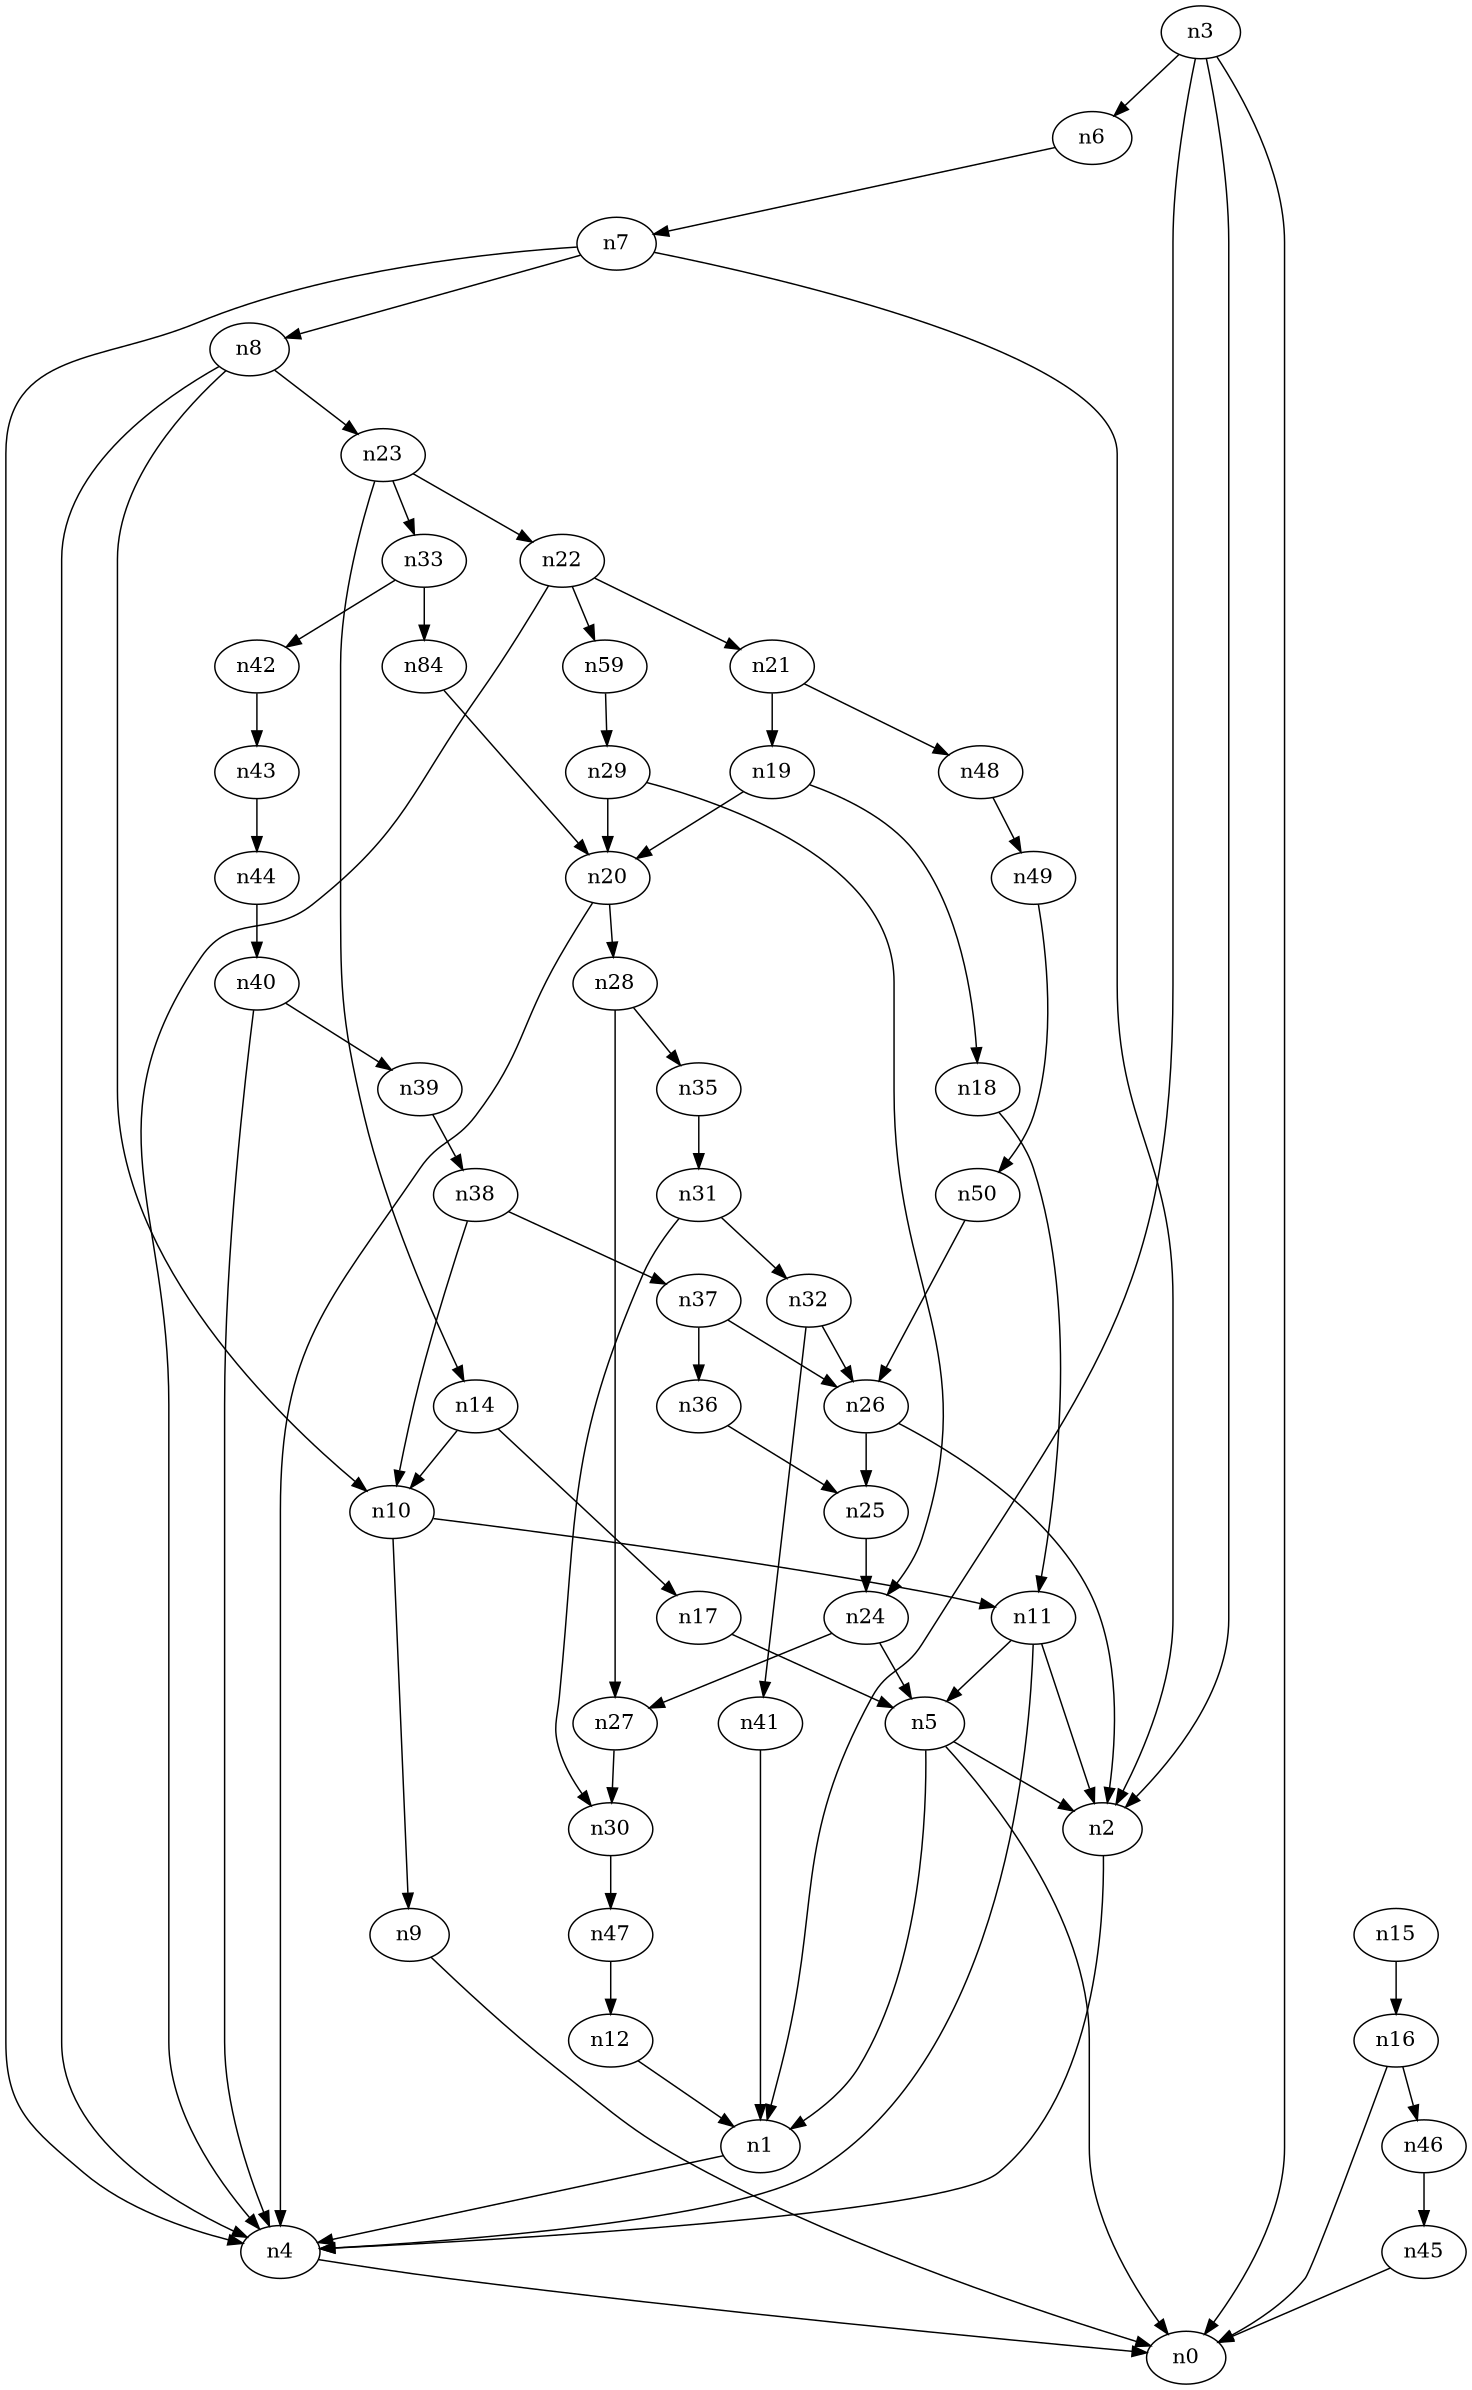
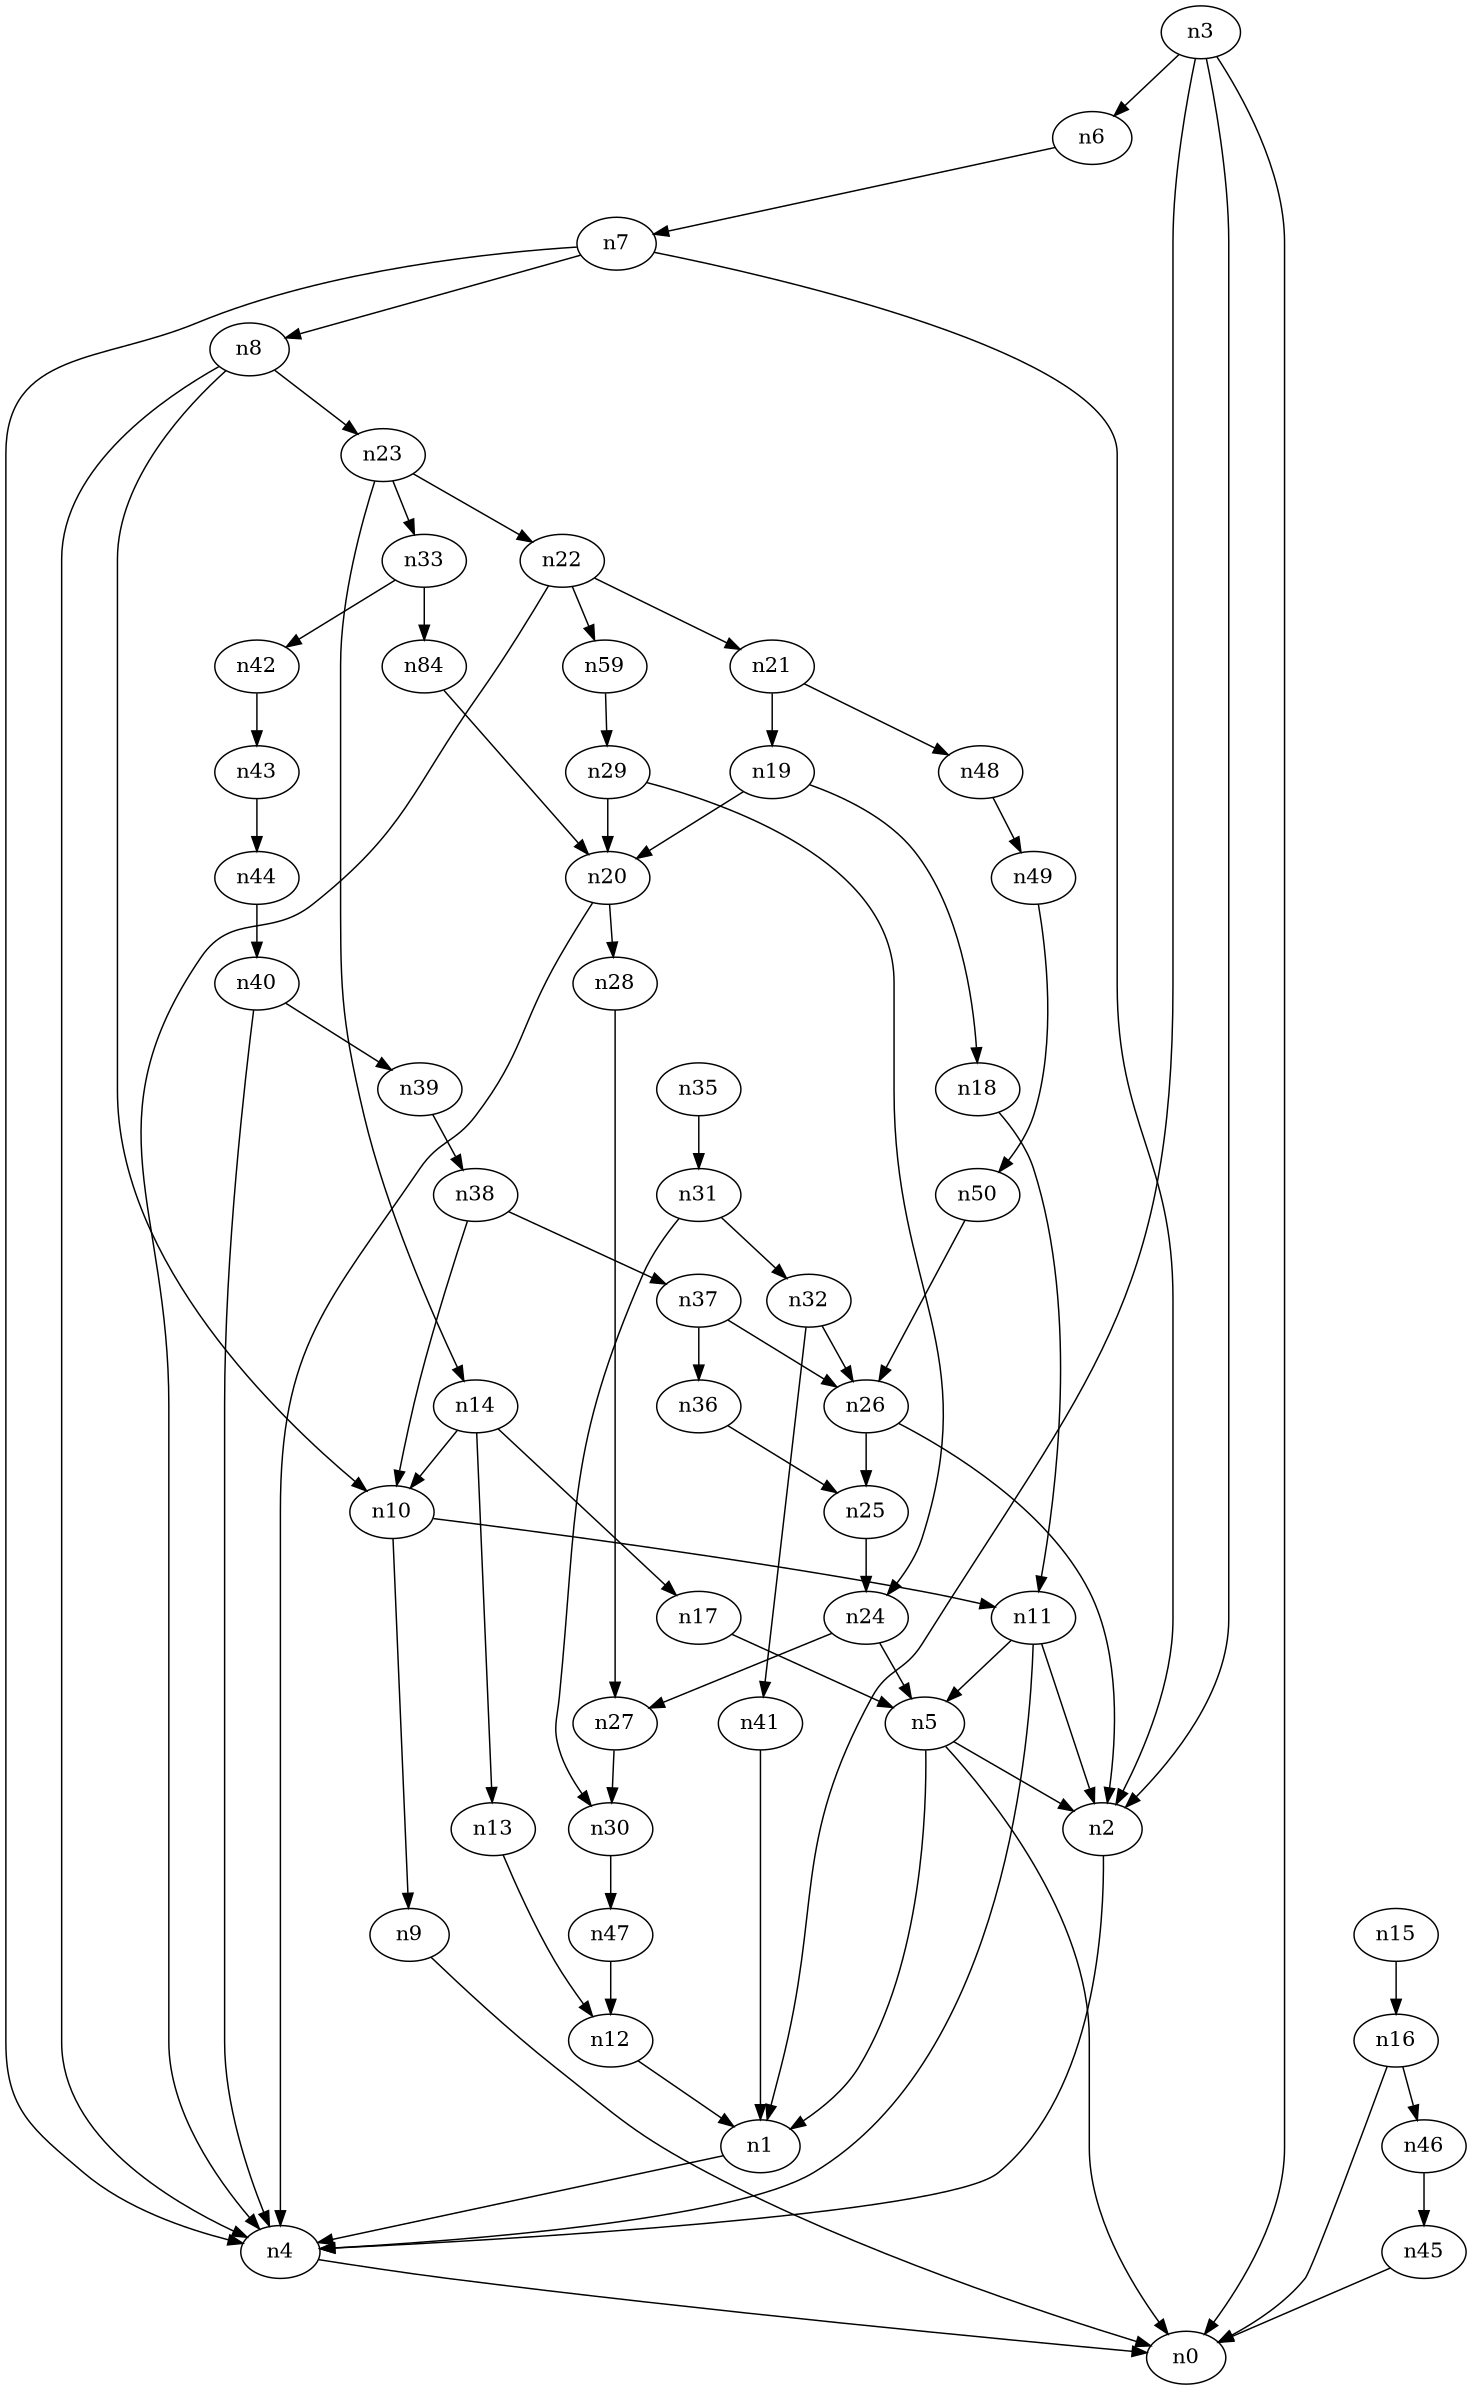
  digraph {
    n1
    n4
    n0
    n2
    n3
    n6
    n7
    n8
    n5
    n10
    n23
    n9
    n11
    n14
    n22
    n33
+   n13
    n17
    n21
    n51 [label=n59]
    n34 [label=n84]
    n42
    n15
    n16
    n46
    n12
    n45
    n18
    n19
    n20
    n28
    n27
    n35
    n30
    n31
    n48
    n49
    n50
    n29
    n24
    n43
    n47
    n25
    n26
    n32
    n41
    n44
    n36
    n37
    n38
    n39
    n40
    n1 -> n4
    n4 -> n0
    n2 -> n4
    n3 -> n1
    n3 -> n0
    n3 -> n2
    n3 -> n6
    n6 -> n7
    n7 -> n4
    n7 -> n2
    n7 -> n8
    n8 -> n4
    n8 -> n10
    n8 -> n23
    n5 -> n1
    n5 -> n0
    n5 -> n2
    n10 -> n9
    n10 -> n11
    n23 -> n14
    n23 -> n22
    n23 -> n33
    n9 -> n0
    n11 -> n4
    n11 -> n2
    n11 -> n5
    n14 -> n10
+   n14 -> n13
    n14 -> n17
    n22 -> n4
    n22 -> n21
    n22 -> n51
    n33 -> n34
    n33 -> n42
+   n13 -> n12
    n17 -> n5
    n21 -> n19
    n21 -> n48
    n51 -> n29
    n34 -> n20
    n42 -> n43
    n15 -> n16
    n16 -> n0
    n16 -> n46
    n46 -> n45
    n12 -> n1
    n45 -> n0
    n18 -> n11
    n19 -> n18
    n19 -> n20
    n20 -> n4
    n20 -> n28
    n28 -> n27
-   n28 -> n35
    n27 -> n30
    n35 -> n31
    n30 -> n47
    n31 -> n30
    n31 -> n32
    n48 -> n49
    n49 -> n50
    n50 -> n26
    n29 -> n20
    n29 -> n24
    n24 -> n5
    n24 -> n27
    n43 -> n44
    n47 -> n12
    n25 -> n24
    n26 -> n2
    n26 -> n25
    n32 -> n26
    n32 -> n41
    n41 -> n1
    n44 -> n40
    n36 -> n25
    n37 -> n26
    n37 -> n36
    n38 -> n10
    n38 -> n37
    n39 -> n38
    n40 -> n4
    n40 -> n39
  }
